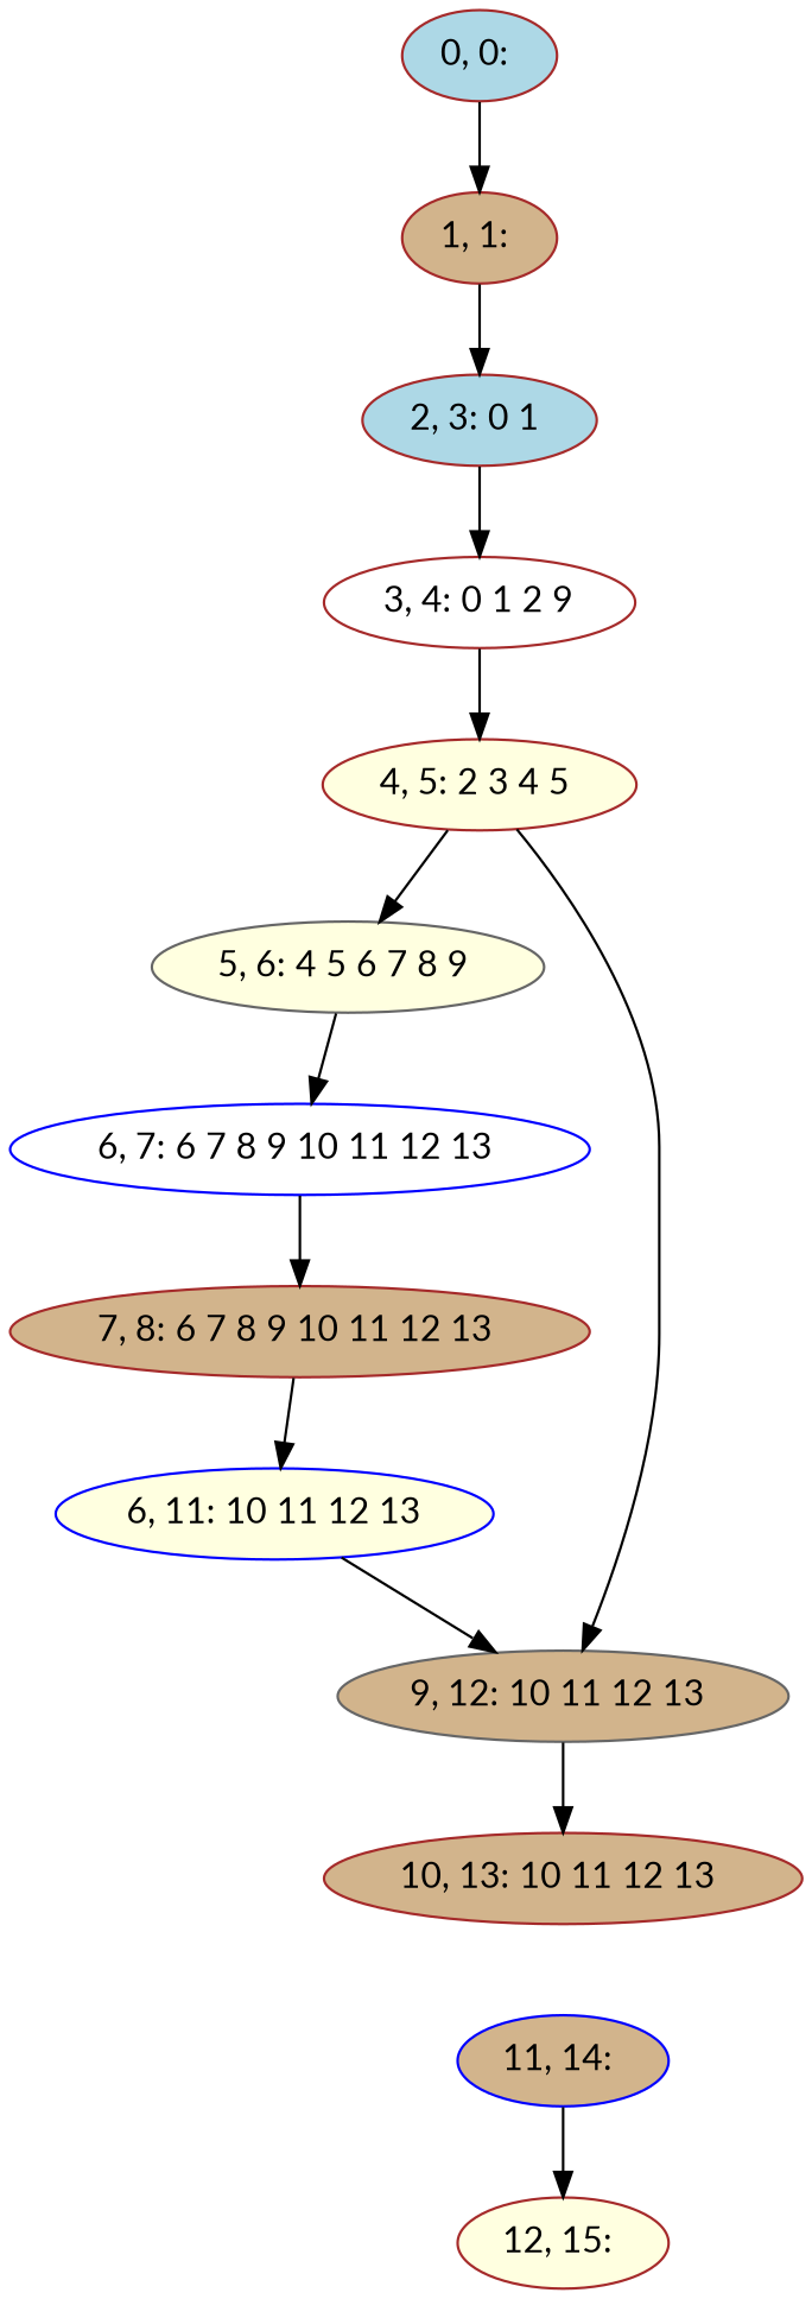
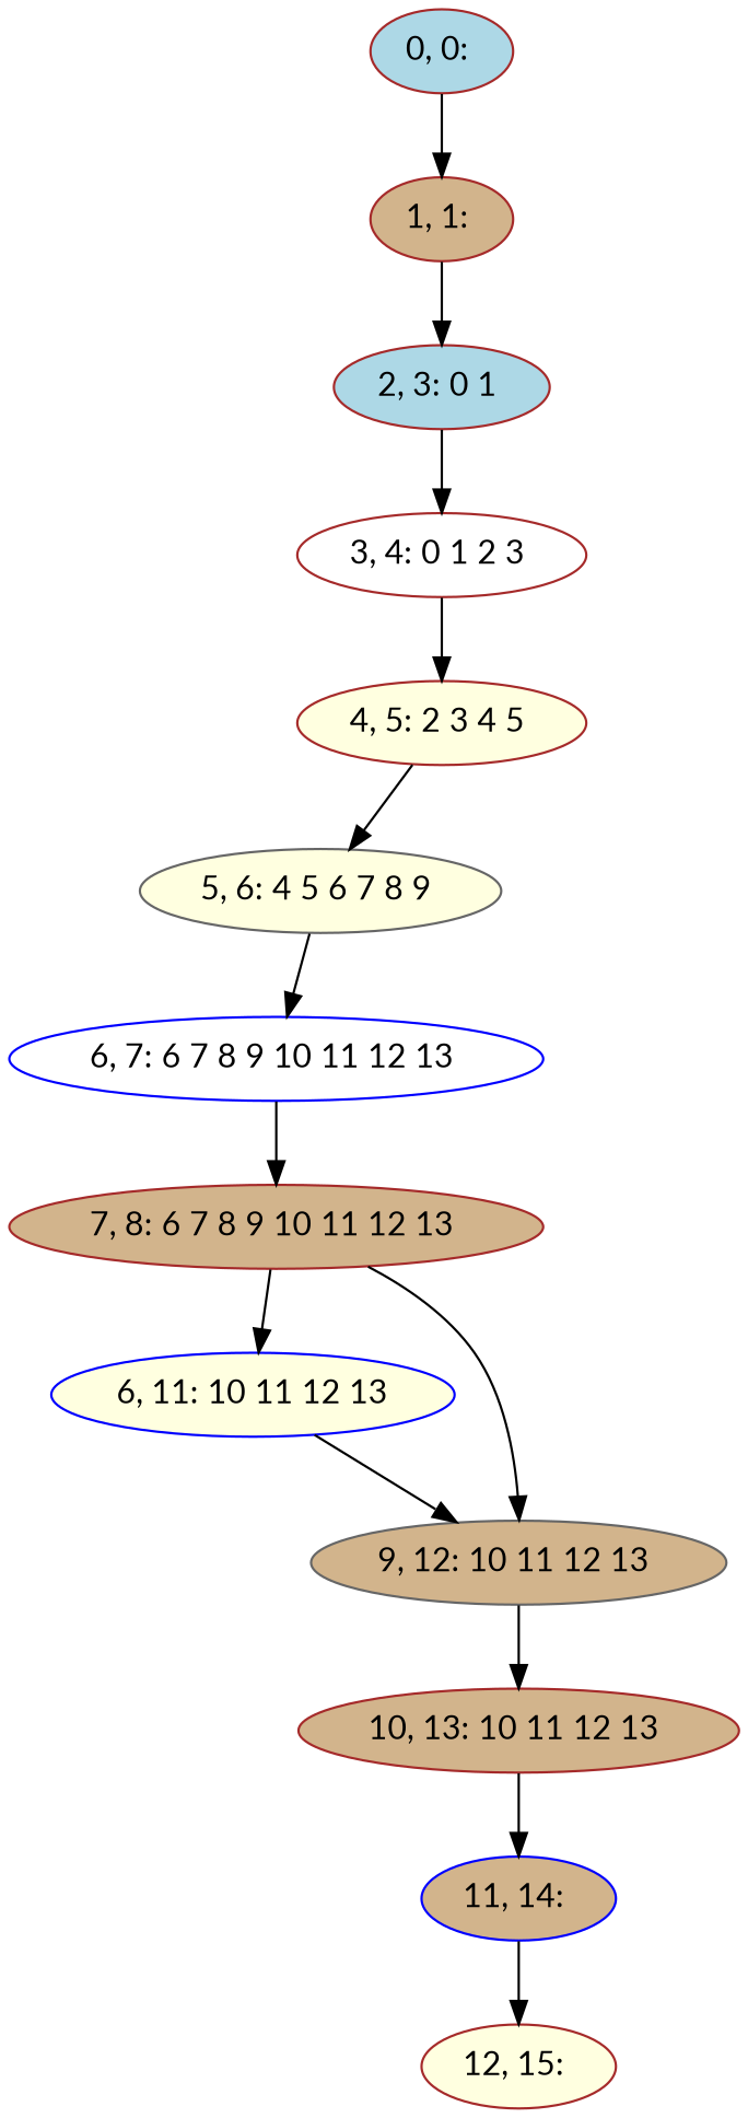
  digraph {
    fontname=Lato
    node [color=brown fillcolor=tan fontname=Lato style=filled]
    edge [fontname=Lato]
    n1 [fillcolor=lightblue label="0, 0: "]
    n2 [label="1, 1: "]
    n3 [fillcolor=lightblue label="2, 3: 0 1 "]
-   n4 [fillcolor=white label="3, 4: 0 1 2 9"]
+   n4 [fillcolor=white label="3, 4: 0 1 2 3 "]
    n5 [fillcolor=lightyellow label="4, 5: 2 3 4 5 "]
    n6 [color=gray40 fillcolor=lightyellow label="5, 6: 4 5 6 7 8 9 "]
    n7 [color=blue fillcolor=white label="6, 7: 6 7 8 9 10 11 12 13 "]
    n8 [label="7, 8: 6 7 8 9 10 11 12 13 "]
    n9 [color=blue fillcolor=lightyellow label="6, 11: 10 11 12 13"]
    n10 [color=gray40 label="9, 12: 10 11 12 13 "]
    n11 [label="10, 13: 10 11 12 13 "]
    n12 [color=blue label="11, 14: "]
    n13 [fillcolor=lightyellow label="12, 15: "]
    n1 -> n2
    n2 -> n3
    n3 -> n4
    n4 -> n5
    n5 -> n6
    n6 -> n7
    n7 -> n8
    n8 -> n9
-   n5 -> n10
+   n8 -> n10
    n9 -> n10
    n10 -> n11
+   n11 -> n12
    n12 -> n13
  }
